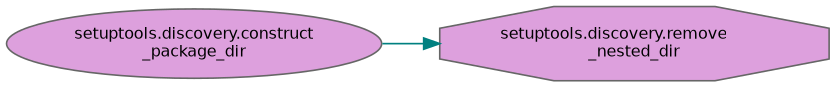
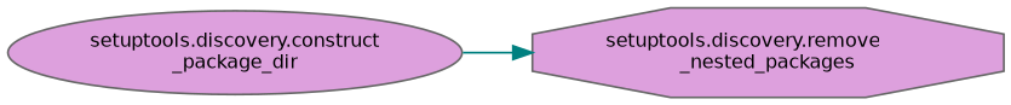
  digraph {
    rankdir=LR
    node [fillcolor=plum fontname=Helvetica fontsize=10 style=filled]
    n1 [color=gray40 fontcolor=black height=0.2 label="setuptools.discovery.construct\l_package_dir" shape=ellipse width=0.4]
-   n2 [color=grey40 height=0.2 label="setuptools.discovery.remove\l_nested_dir" shape=octagon width=0.4]
+   n2 [color=grey40 height=0.2 label="setuptools.discovery.remove\l_nested_packages" shape=octagon width=0.4]
    n1 -> n2 [color=teal fontname=Helvetica fontsize=10 labelfontname=Helvetica labelfontsize=10 style=solid]
  }
